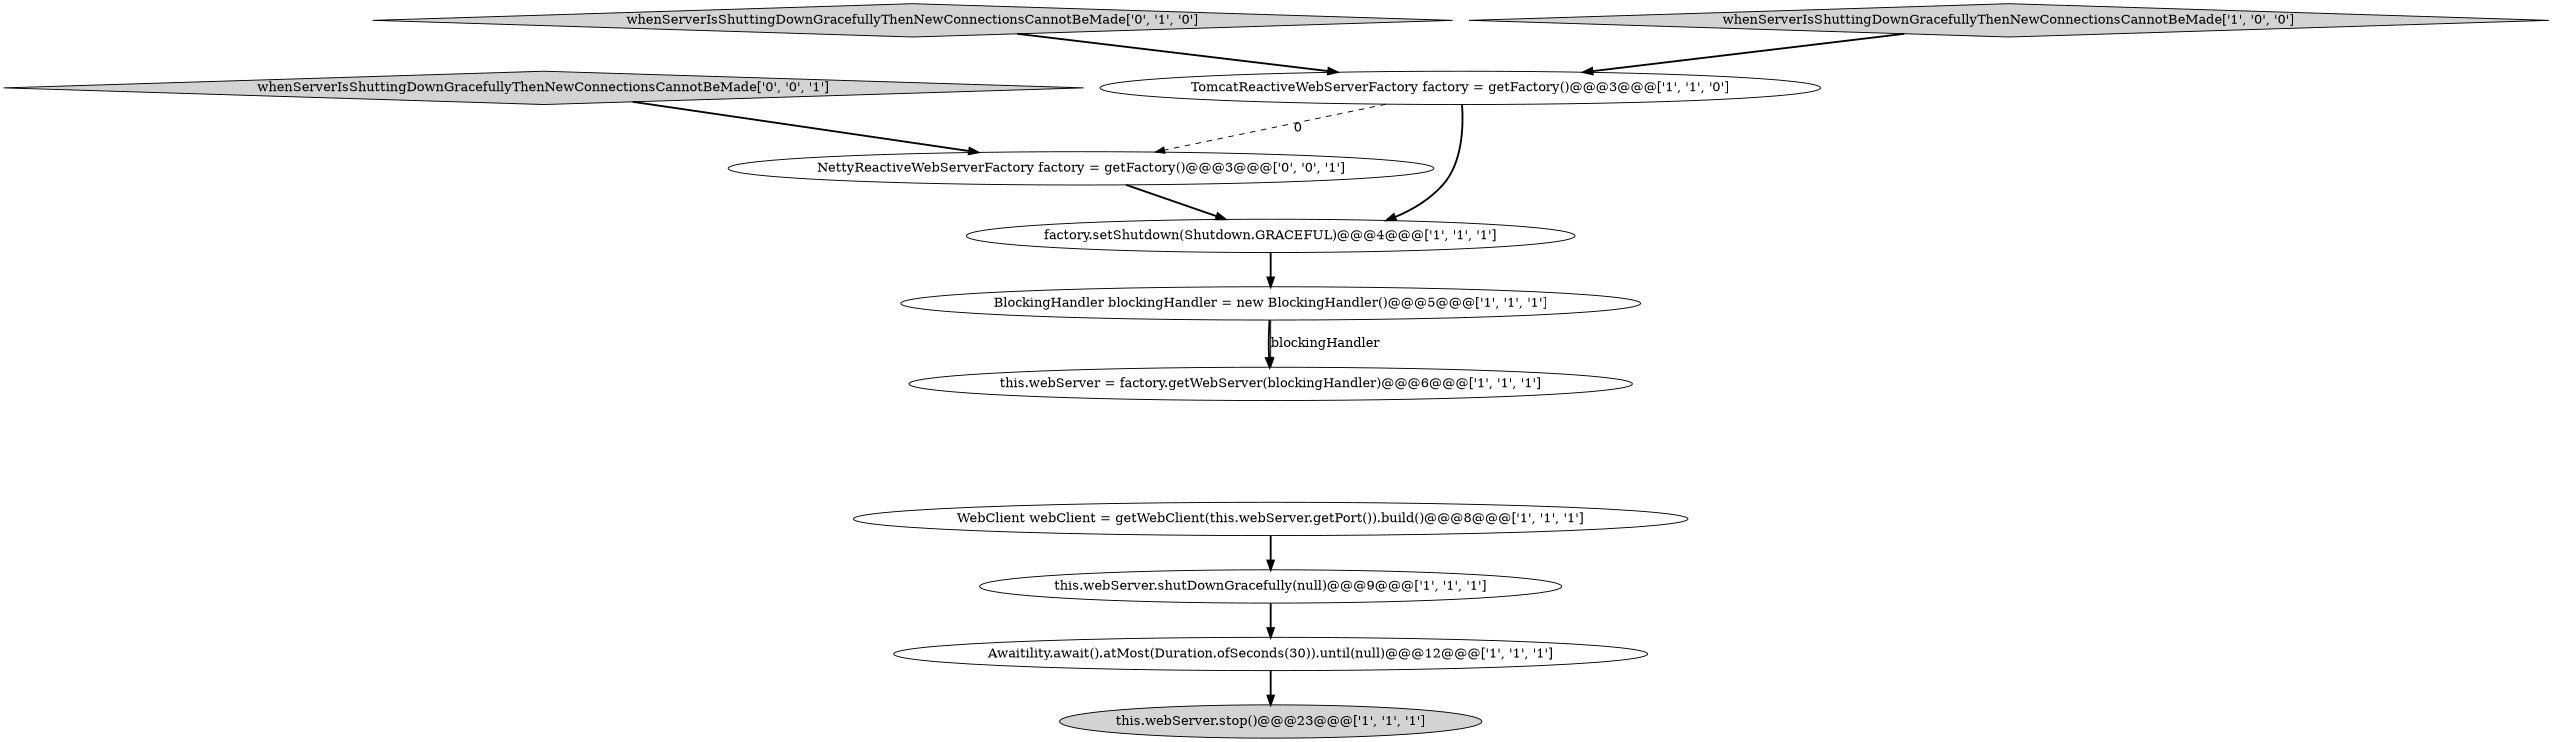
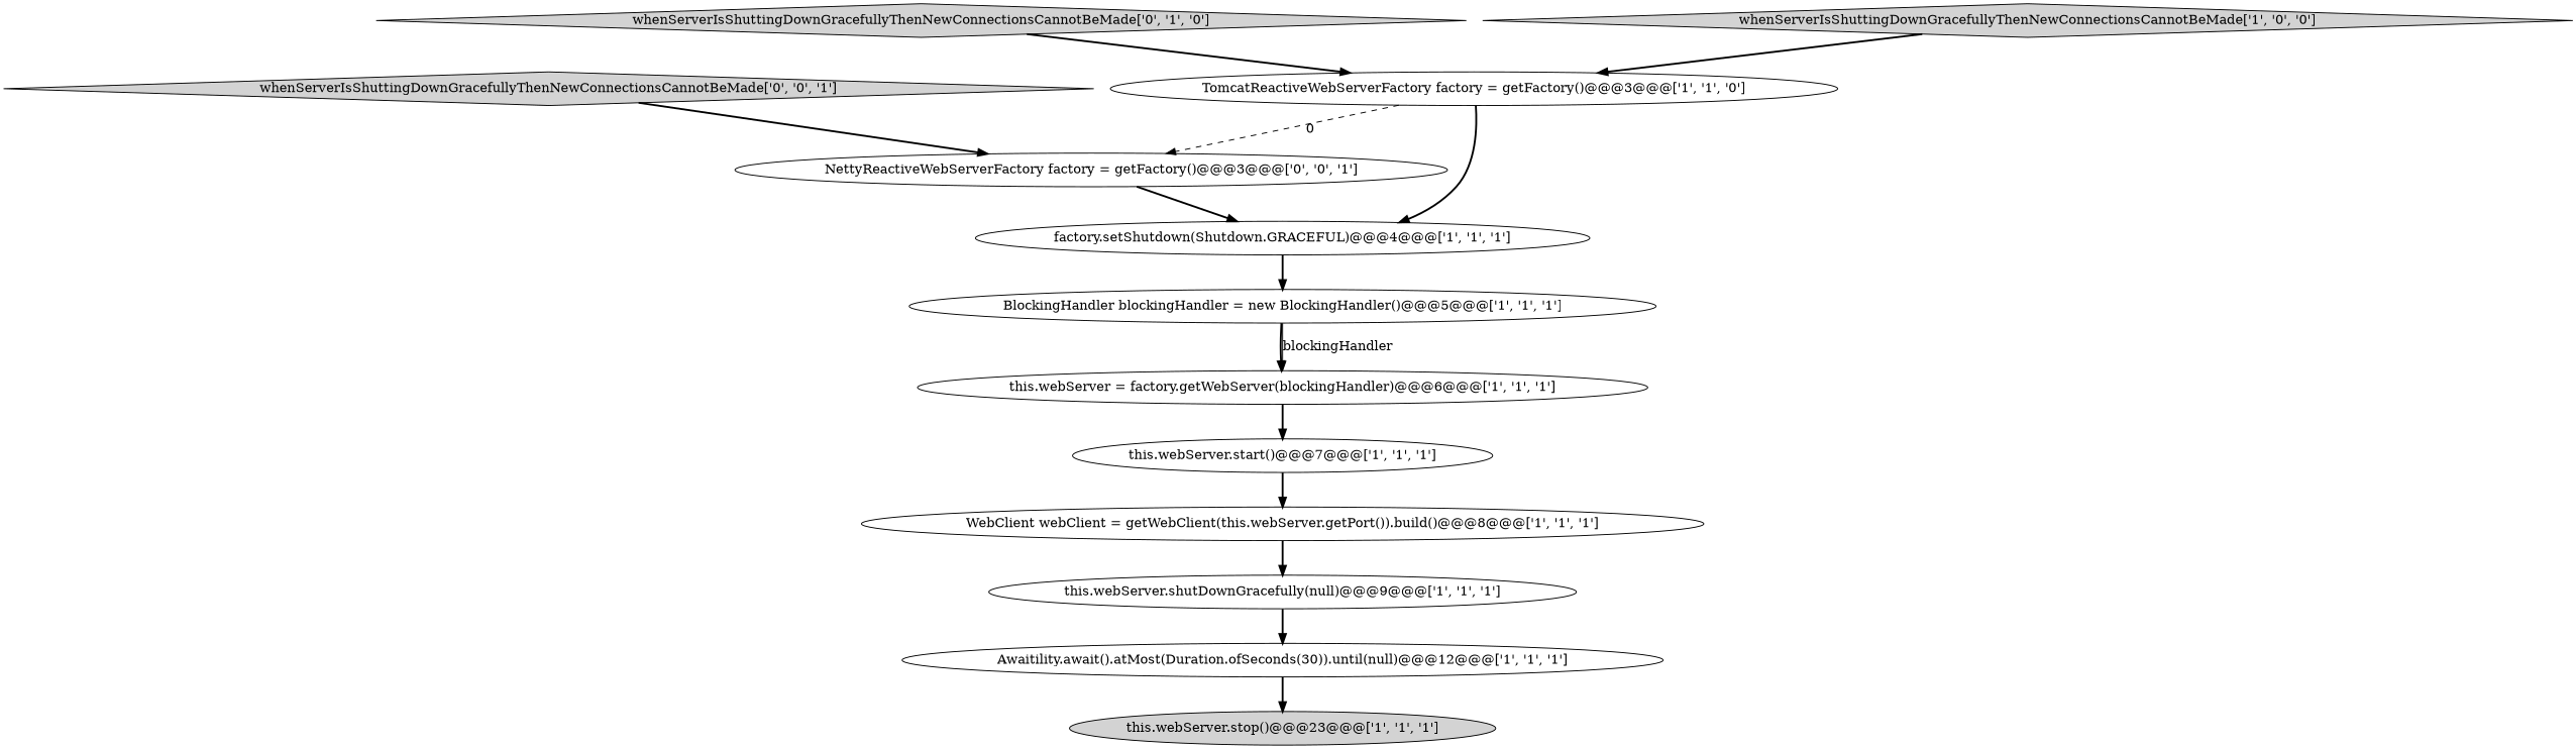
  digraph {
    node [fillcolor=white shape=ellipse style=filled]
    edge [style=bold]
    n1 [fillcolor=lightgray label="this.webServer.stop()@@@23@@@['1', '1', '1']"]
    n2 [fillcolor=lightgray label="whenServerIsShuttingDownGracefullyThenNewConnectionsCannotBeMade['0', '1', '0']" shape=diamond]
    n3 [label="TomcatReactiveWebServerFactory factory = getFactory()@@@3@@@['1', '1', '0']"]
    n4 [label="NettyReactiveWebServerFactory factory = getFactory()@@@3@@@['0', '0', '1']"]
    n5 [label="factory.setShutdown(Shutdown.GRACEFUL)@@@4@@@['1', '1', '1']"]
    n6 [label="BlockingHandler blockingHandler = new BlockingHandler()@@@5@@@['1', '1', '1']"]
    n7 [label="this.webServer = factory.getWebServer(blockingHandler)@@@6@@@['1', '1', '1']"]
+   n8 [label="this.webServer.start()@@@7@@@['1', '1', '1']"]
    n9 [label="Awaitility.await().atMost(Duration.ofSeconds(30)).until(null)@@@12@@@['1', '1', '1']"]
    n10 [fillcolor=lightgray label="whenServerIsShuttingDownGracefullyThenNewConnectionsCannotBeMade['1', '0', '0']" shape=diamond]
    n11 [label="WebClient webClient = getWebClient(this.webServer.getPort()).build()@@@8@@@['1', '1', '1']"]
    n12 [label="this.webServer.shutDownGracefully(null)@@@9@@@['1', '1', '1']"]
    n13 [fillcolor=lightgray label="whenServerIsShuttingDownGracefullyThenNewConnectionsCannotBeMade['0', '0', '1']" shape=diamond]
    n2 -> n3
    n3 -> n4 [label=0 style=dashed]
    n3 -> n5
    n4 -> n5
    n5 -> n6
    n6 -> n7
    n6 -> n7 [label=blockingHandler style=solid]
+   n7 -> n8
+   n8 -> n11
    n9 -> n1
    n10 -> n3
    n11 -> n12
    n12 -> n9
    n13 -> n4
  }
